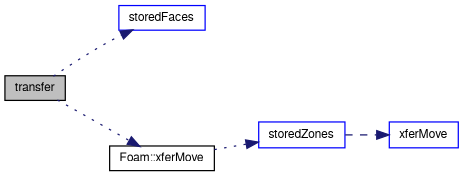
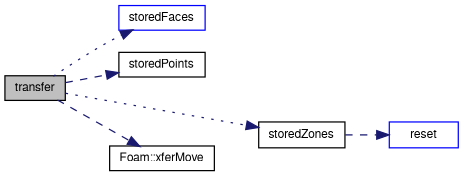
  digraph {
    rankdir=LR
    node [color=black fontname=FreeSans fontsize=10 shape=record]
    edge [color=midnightblue fontname=FreeSans fontsize=10 labelfontname=FreeSans labelfontsize=10 style=dashed]
    n1 [fillcolor=grey75 fontcolor=black height=0.2 label=transfer style=filled width=0.4]
    n2 [color=blue height=0.2 label=storedFaces width=0.4]
-   n4 [color=blue height=0.2 label=storedZones width=0.4]
+   n3 [height=0.2 label=storedPoints width=0.4]
+   n4 [height=0.2 label=storedZones width=0.4]
    n5 [height=0.2 label="Foam::xferMove" width=0.4]
-   n6 [color=blue height=0.2 label=xferMove width=0.4]
+   n6 [color=blue height=0.2 label=reset width=0.4]
    n1 -> n2 [style=dotted]
-   n5 -> n4 [style=dotted]
-   n1 -> n5 [style=dotted]
+   n1 -> n3
+   n1 -> n4 [style=dotted]
+   n1 -> n5
    n4 -> n6
  }
